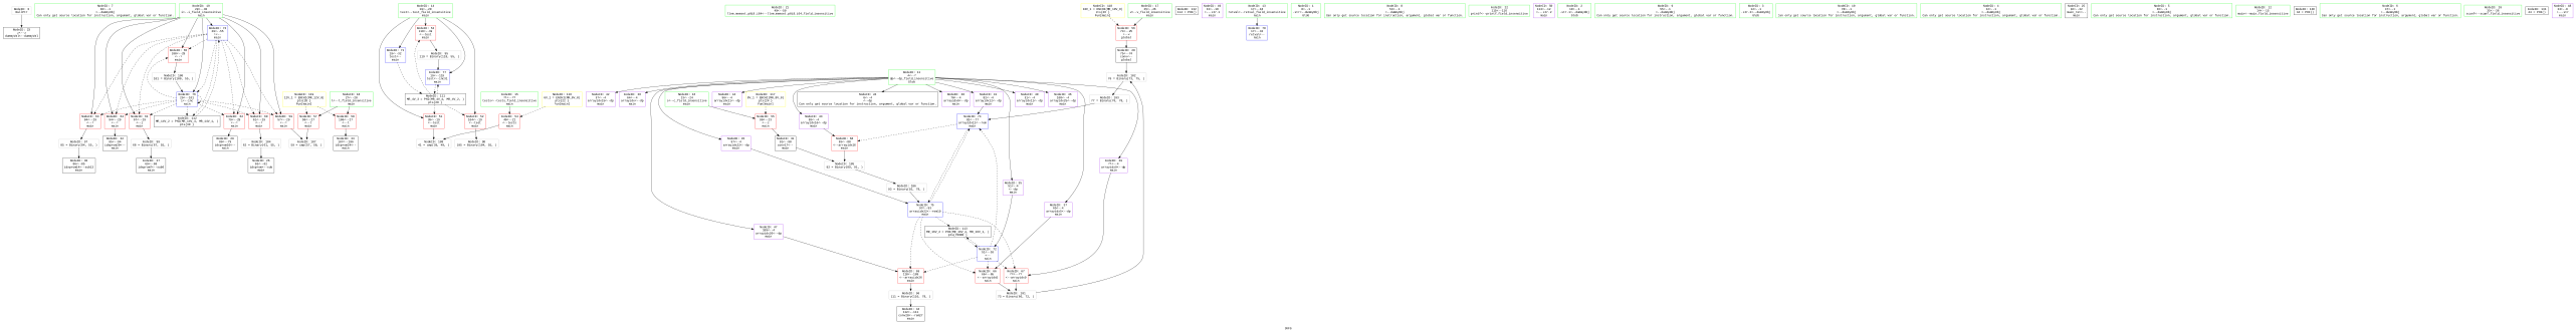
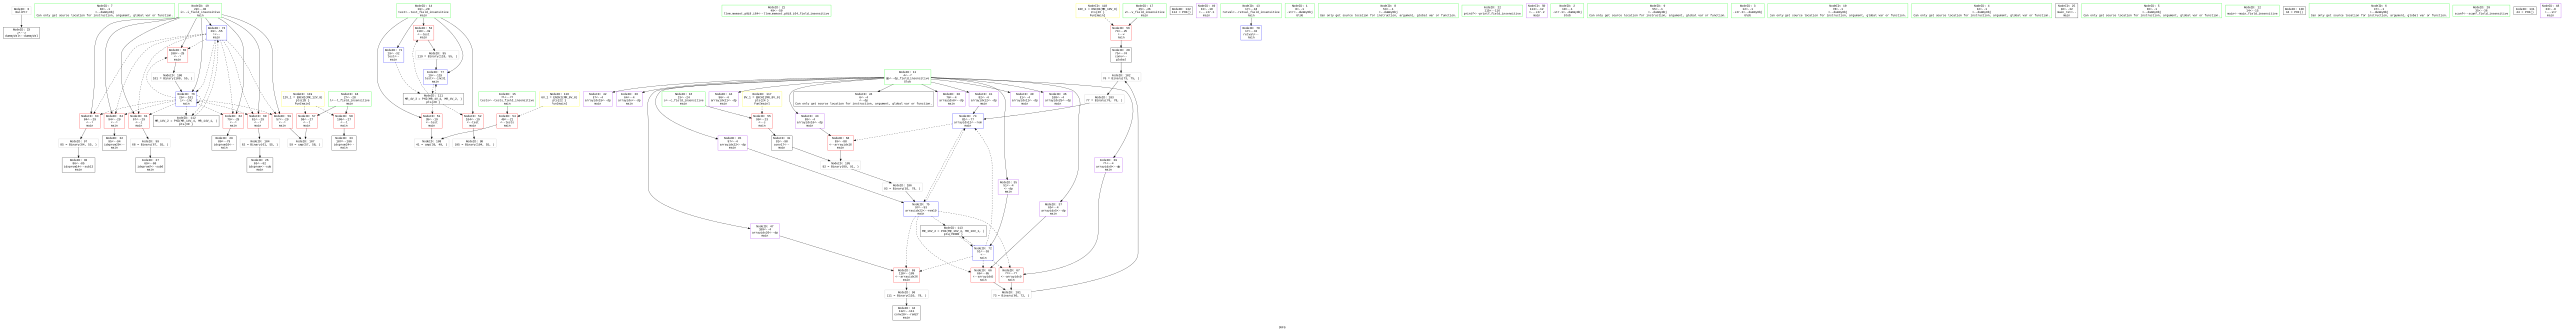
  digraph {
    fontname="Liberation Mono"
    label=SVFG
    node [color=green fontname="Liberation Mono" shape=record]
    edge [fontname="Liberation Mono" style=solid]
    n1 [color=grey label="{NodeID: 0\nNullPtr}"]
    n2 [color=black label="{NodeID: 23\n2\<--3\ndummyVal\<--dummyVal\n}"]
    n3 [label="{NodeID: 7\n48\<--1\n\<--dummyObj\nCan only get source location for instruction, argument, global var or function.}"]
    n4 [color=grey label="{NodeID: 97\n85 = Binary(84, 55, )\n}"]
    n5 [color=black label="{NodeID: 30\n86\<--85\nidxprom14\<--sub13\nmain\n}"]
    n6 [label="{NodeID: 14\n19\<--20\ntest\<--test_field_insensitive\nmain\n}"]
    n7 [color=red label="{NodeID: 51\n39\<--19\n\<--test\nmain\n}"]
    n8 [color=red label="{NodeID: 52\n104\<--19\n\<--test\nmain\n}"]
    n9 [color=red label="{NodeID: 53\n118\<--19\n\<--test\nmain\n}"]
    n10 [color=blue label="{NodeID: 71\n19\<--32\ntest\<--\nmain\n}"]
    n11 [color=blue label="{NodeID: 77\n19\<--119\ntest\<--inc31\nmain\n}"]
    n12 [color=grey label="{NodeID: 108\n41 = cmp(39, 40, )\n}"]
    n13 [color=grey label="{NodeID: 98\n105 = Binary(104, 55, )\n}"]
    n14 [color=grey label="{NodeID: 95\n119 = Binary(118, 55, )\n}"]
    n15 [color=black label="{NodeID: 111\nMR_4V_3 = PHI(MR_4V_4, MR_4V_2, )\npts\{20 \}\n}"]
    n16 [color=grey label="{NodeID: 104\n62 = Binary(61, 55, )\n}"]
    n17 [color=black label="{NodeID: 26\n63\<--62\nidxprom\<--sub\nmain\n}"]
    n18 [label="{NodeID: 21\n49\<--50\nllvm.memset.p0i8.i64\<--llvm.memset.p0i8.i64_field_insensitive\n}"]
    n19 [color=black label="{NodeID: 28\n75\<--74\nconv\<--\nglobal\n}"]
    n20 [color=grey label="{NodeID: 102\n76 = Binary(73, 75, )\n}"]
    n21 [color=grey label="{NodeID: 103\n77 = Binary(76, 78, )\n}"]
    n22 [color=blue label="{NodeID: 74\n82\<--77\narrayidx12\<--rem\nmain\n}"]
    n23 [color=yellow label="{NodeID: 118\n10V_1 = ENCHI(MR_10V_0)\npts\{26 \}\nFun[main]}" style=double]
-   n24 [color=red label="{NodeID: 56\n74\<--25\n\<--v\nglobal\n}"]
+   n24 [color=red label="{NodeID: 56\n74\<--25\n\<--v\nmain\n}"]
    n25 [color=purple label="{NodeID: 35\n51\<--4\n\<--dp\nmain\n}"]
    n26 [color=blue label="{NodeID: 72\n51\<--53\n\<--\nmain\n}"]
    n27 [color=black label="{NodeID: 113\nMR_16V_2 = PHI(MR_16V_4, MR_16V_1, )\npts\{70000 \}\n}"]
    n28 [color=red label="{NodeID: 66\n66\<--65\n\<--arrayidx5\nmain\n}"]
    n29 [color=red label="{NodeID: 67\n72\<--71\n\<--arrayidx9\nmain\n}"]
    n30 [color=red label="{NodeID: 69\n110\<--109\n\<--arrayidx26\nmain\n}"]
    n31 [color=grey label="{NodeID: 101\n73 = Binary(66, 72, )\n}"]
    n32 [color=grey label="{NodeID: 96\n111 = Binary(110, 78, )\n}"]
    n33 [color=blue label="{NodeID: 75\n97\<--93\narrayidx22\<--rem19\nmain\n}"]
    n34 [color=red label="{NodeID: 68\n89\<--88\n\<--arrayidx16\nmain\n}"]
    n35 [color=purple label="{NodeID: 42\n87\<--4\narrayidx15\<--dp\nmain\n}"]
    n36 [color=black label="{NodeID: 132\n114 = PHI()\n}"]
    n37 [color=purple label="{NodeID: 49\n43\<--10\n\<--.str.1\nmain\n}"]
    n38 [color=red label="{NodeID: 63\n84\<--29\n\<--i\nmain\n}"]
    n39 [color=blue label="{NodeID: 70\n17\<--32\nretval\<--\nmain\n}"]
    n40 [label="{NodeID: 1\n8\<--1\n.str\<--dummyObj\nGlob }"]
    n41 [label="{NodeID: 8\n53\<--1\n\<--dummyObj\nCan only get source location for instruction, argument, global var or function.}"]
    n42 [label="{NodeID: 15\n21\<--22\ntests\<--tests_field_insensitive\nmain\n}"]
    n43 [color=red label="{NodeID: 54\n40\<--21\n\<--tests\nmain\n}"]
    n44 [color=grey label="{NodeID: 105\n92 = Binary(89, 91, )\n}"]
    n45 [color=grey label="{NodeID: 106\n93 = Binary(92, 78, )\n}"]
    n46 [label="{NodeID: 22\n115\<--116\nprintf\<--printf_field_insensitive\n}"]
    n47 [color=black label="{NodeID: 112\nMR_14V_2 = PHI(MR_14V_4, MR_14V_1, )\npts\{30 \}\n}"]
    n48 [color=blue label="{NodeID: 73\n29\<--55\ni\<--\nmain\n}"]
    n49 [color=red label="{NodeID: 64\n94\<--29\n\<--i\nmain\n}"]
    n50 [color=red label="{NodeID: 65\n100\<--29\n\<--i\nmain\n}"]
    n51 [color=blue label="{NodeID: 76\n29\<--101\ni\<--inc\nmain\n}"]
    n52 [color=red label="{NodeID: 59\n57\<--29\n\<--i\nmain\n}"]
    n53 [color=red label="{NodeID: 60\n61\<--29\n\<--i\nmain\n}"]
    n54 [color=red label="{NodeID: 61\n67\<--29\n\<--i\nmain\n}"]
    n55 [color=red label="{NodeID: 62\n79\<--29\n\<--i\nmain\n}"]
    n56 [color=black label="{NodeID: 32\n95\<--94\nidxprom20\<--\nmain\n}"]
    n57 [color=grey label="{NodeID: 100\n101 = Binary(100, 55, )\n}"]
    n58 [color=grey label="{NodeID: 107\n59 = cmp(57, 58, )\n}"]
    n59 [color=grey label="{NodeID: 99\n68 = Binary(67, 55, )\n}"]
    n60 [color=black label="{NodeID: 29\n80\<--79\nidxprom10\<--\nmain\n}"]
    n61 [color=yellow label="{NodeID: 119\n12V_1 = ENCHI(MR_12V_0)\npts\{28 \}\nFun[main]}" style=double]
    n62 [color=red label="{NodeID: 57\n58\<--27\n\<--l\nmain\n}"]
    n63 [color=red label="{NodeID: 58\n106\<--27\n\<--l\nmain\n}"]
    n64 [color=black label="{NodeID: 33\n107\<--106\nidxprom24\<--\nmain\n}"]
    n65 [color=purple label="{NodeID: 36\n64\<--4\narrayidx\<--dp\nmain\n}"]
    n66 [color=purple label="{NodeID: 43\n88\<--4\narrayidx16\<--dp\nmain\n}"]
    n67 [color=purple label="{NodeID: 50\n113\<--12\n\<--.str.2\nmain\n}"]
    n68 [label="{NodeID: 2\n10\<--1\n.str.1\<--dummyObj\nGlob }"]
    n69 [label="{NodeID: 9\n55\<--1\n\<--dummyObj\nCan only get source location for instruction, argument, global var or function.}"]
    n70 [color=black label="{NodeID: 27\n69\<--68\nidxprom7\<--sub6\nmain\n}"]
    n71 [label="{NodeID: 16\n23\<--24\nc\<--c_field_insensitive\nmain\n}"]
    n72 [color=red label="{NodeID: 55\n90\<--23\n\<--c\nmain\n}"]
    n73 [color=black label="{NodeID: 31\n91\<--90\nconv17\<--\nmain\n}"]
    n74 [color=purple label="{NodeID: 37\n65\<--4\narrayidx5\<--dp\nmain\n}"]
    n75 [color=purple label="{NodeID: 44\n96\<--4\narrayidx21\<--dp\nmain\n}"]
    n76 [color=black label="{NodeID: 34\n112\<--111\nconv28\<--rem27\nmain\n}"]
    n77 [label="{NodeID: 3\n12\<--1\n.str.2\<--dummyObj\nGlob }"]
    n78 [label="{NodeID: 10\n78\<--1\n\<--dummyObj\nCan only get source location for instruction, argument, global var or function.}"]
    n79 [label="{NodeID: 17\n25\<--26\nv\<--v_field_insensitive\nmain\n}"]
    n80 [color=black label="{NodeID: 24\n6\<--4\n\<--dp\nCan only get source location for instruction, argument, global var or function.}"]
    n81 [color=purple label="{NodeID: 38\n70\<--4\narrayidx8\<--dp\nmain\n}"]
    n82 [color=purple label="{NodeID: 45\n97\<--4\narrayidx22\<--dp\nmain\n}"]
    n83 [label="{NodeID: 4\n32\<--1\n\<--dummyObj\nCan only get source location for instruction, argument, global var or function.}"]
    n84 [label="{NodeID: 11\n4\<--7\ndp\<--dp_field_insensitive\nGlob }"]
    n85 [color=purple label="{NodeID: 39\n71\<--4\narrayidx9\<--dp\nmain\n}"]
    n86 [color=purple label="{NodeID: 40\n81\<--4\narrayidx11\<--dp\nmain\n}"]
    n87 [color=purple label="{NodeID: 41\n82\<--4\narrayidx12\<--dp\nmain\n}"]
    n88 [color=purple label="{NodeID: 46\n108\<--4\narrayidx25\<--dp\nmain\n}"]
    n89 [color=purple label="{NodeID: 47\n109\<--4\narrayidx26\<--dp\nmain\n}"]
    n90 [label="{NodeID: 18\n27\<--28\nl\<--l_field_insensitive\nmain\n}"]
    n91 [color=black label="{NodeID: 25\n16\<--32\nmain_ret\<--\nmain\n}"]
    n92 [label="{NodeID: 5\n46\<--1\n\<--dummyObj\nCan only get source location for instruction, argument, global var or function.}"]
    n93 [label="{NodeID: 12\n14\<--15\nmain\<--main_field_insensitive\n}"]
    n94 [label="{NodeID: 19\n29\<--30\ni\<--i_field_insensitive\nmain\n}"]
    n95 [color=yellow label="{NodeID: 116\n6V_1 = ENCHI(MR_6V_0)\npts\{22 \}\nFun[main]}" style=double]
    n96 [color=black label="{NodeID: 130\n34 = PHI()\n}"]
    n97 [label="{NodeID: 6\n47\<--1\n\<--dummyObj\nCan only get source location for instruction, argument, global var or function.}"]
    n98 [label="{NodeID: 13\n17\<--18\nretval\<--retval_field_insensitive\nmain\n}"]
    n99 [label="{NodeID: 20\n35\<--36\nscanf\<--scanf_field_insensitive\n}"]
    n100 [color=yellow label="{NodeID: 117\n8V_1 = ENCHI(MR_8V_0)\npts\{24 \}\nFun[main]}" style=double]
    n101 [color=black label="{NodeID: 131\n44 = PHI()\n}"]
    n102 [color=purple label="{NodeID: 48\n33\<--8\n\<--.str\nmain\n}"]
    n1 -> n2
    n4 -> n5
    n6 -> n7
    n6 -> n8
    n6 -> n9
    n6 -> n10
    n6 -> n11
    n7 -> n12
    n8 -> n13
    n9 -> n14
    n10 -> n15 [style=dashed]
    n11 -> n15 [style=dashed]
    n14 -> n11
    n15 -> n7 [style=dashed]
    n15 -> n8 [style=dashed]
    n15 -> n9 [style=dashed]
    n15 -> n11 [style=dashed]
    n16 -> n17
    n19 -> n20
    n20 -> n21
    n21 -> n22
    n22 -> n33 [style=dashed]
    n22 -> n34 [style=dashed]
    n23 -> n24 [style=dashed]
    n24 -> n19
    n25 -> n26
    n26 -> n22 [style=dashed]
    n26 -> n27 [style=dashed]
    n26 -> n28 [style=dashed]
    n26 -> n29 [style=dashed]
    n26 -> n30 [style=dashed]
    n27 -> n26 [style=dashed]
    n28 -> n31
    n29 -> n31
    n30 -> n32
    n31 -> n20
    n32 -> n76
    n33 -> n22 [style=dashed]
    n33 -> n27 [style=dashed]
    n33 -> n28 [style=dashed]
    n33 -> n29 [style=dashed]
    n33 -> n30 [style=dashed]
    n34 -> n44
    n38 -> n4
    n42 -> n43
    n43 -> n12
    n44 -> n45
    n45 -> n33
    n47 -> n48 [style=dashed]
    n48 -> n38 [style=dashed]
    n48 -> n47 [style=dashed]
    n48 -> n49 [style=dashed]
    n48 -> n50 [style=dashed]
    n48 -> n51 [style=dashed]
    n48 -> n52 [style=dashed]
    n48 -> n53 [style=dashed]
    n48 -> n54 [style=dashed]
    n48 -> n55 [style=dashed]
    n49 -> n56
    n50 -> n57
    n51 -> n38 [style=dashed]
    n51 -> n47 [style=dashed]
    n51 -> n49 [style=dashed]
    n51 -> n50 [style=dashed]
    n51 -> n51 [style=dashed]
    n51 -> n52 [style=dashed]
    n51 -> n53 [style=dashed]
    n51 -> n54 [style=dashed]
    n51 -> n55 [style=dashed]
    n52 -> n58
    n53 -> n16
    n54 -> n59
    n55 -> n60
    n57 -> n51
    n59 -> n70
    n61 -> n62 [style=dashed]
    n61 -> n63 [style=dashed]
    n62 -> n58
    n63 -> n64
    n66 -> n34
    n71 -> n72
    n72 -> n73
    n73 -> n44
    n74 -> n28
    n79 -> n24
    n82 -> n33
    n84 -> n25
    n84 -> n35
    n84 -> n65
    n84 -> n66
    n84 -> n74
    n84 -> n75
    n84 -> n80
    n84 -> n81
    n84 -> n82
    n84 -> n85
    n84 -> n86
    n84 -> n87
    n84 -> n88
    n84 -> n89
    n85 -> n29
    n87 -> n22
    n89 -> n30
    n90 -> n62
    n90 -> n63
    n94 -> n38
    n94 -> n48
    n94 -> n49
    n94 -> n50
    n94 -> n51
    n94 -> n52
    n94 -> n53
    n94 -> n54
    n94 -> n55
    n95 -> n43 [style=dashed]
    n98 -> n39
    n100 -> n72 [style=dashed]
  }
